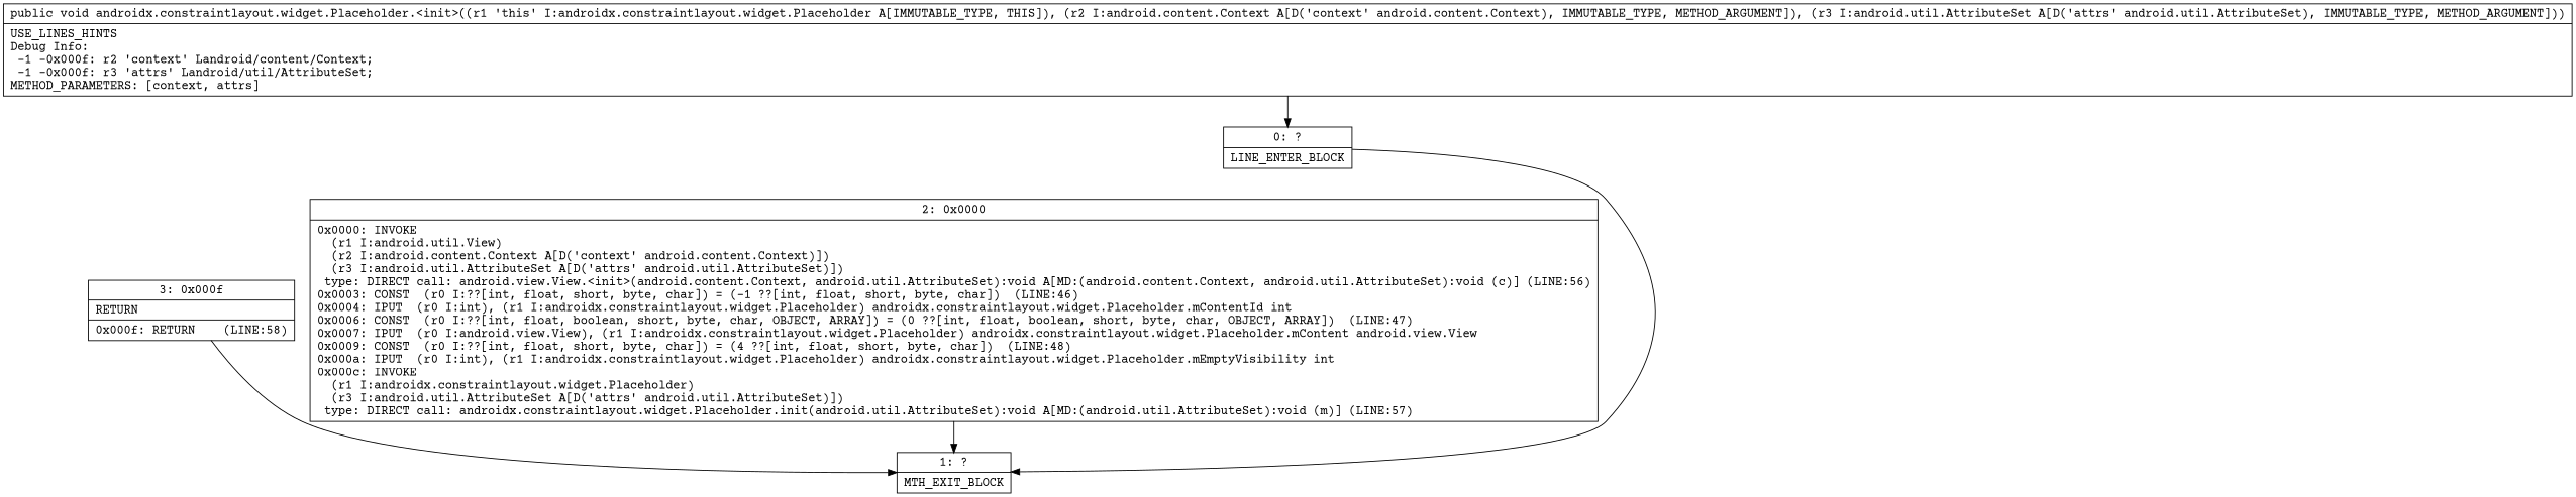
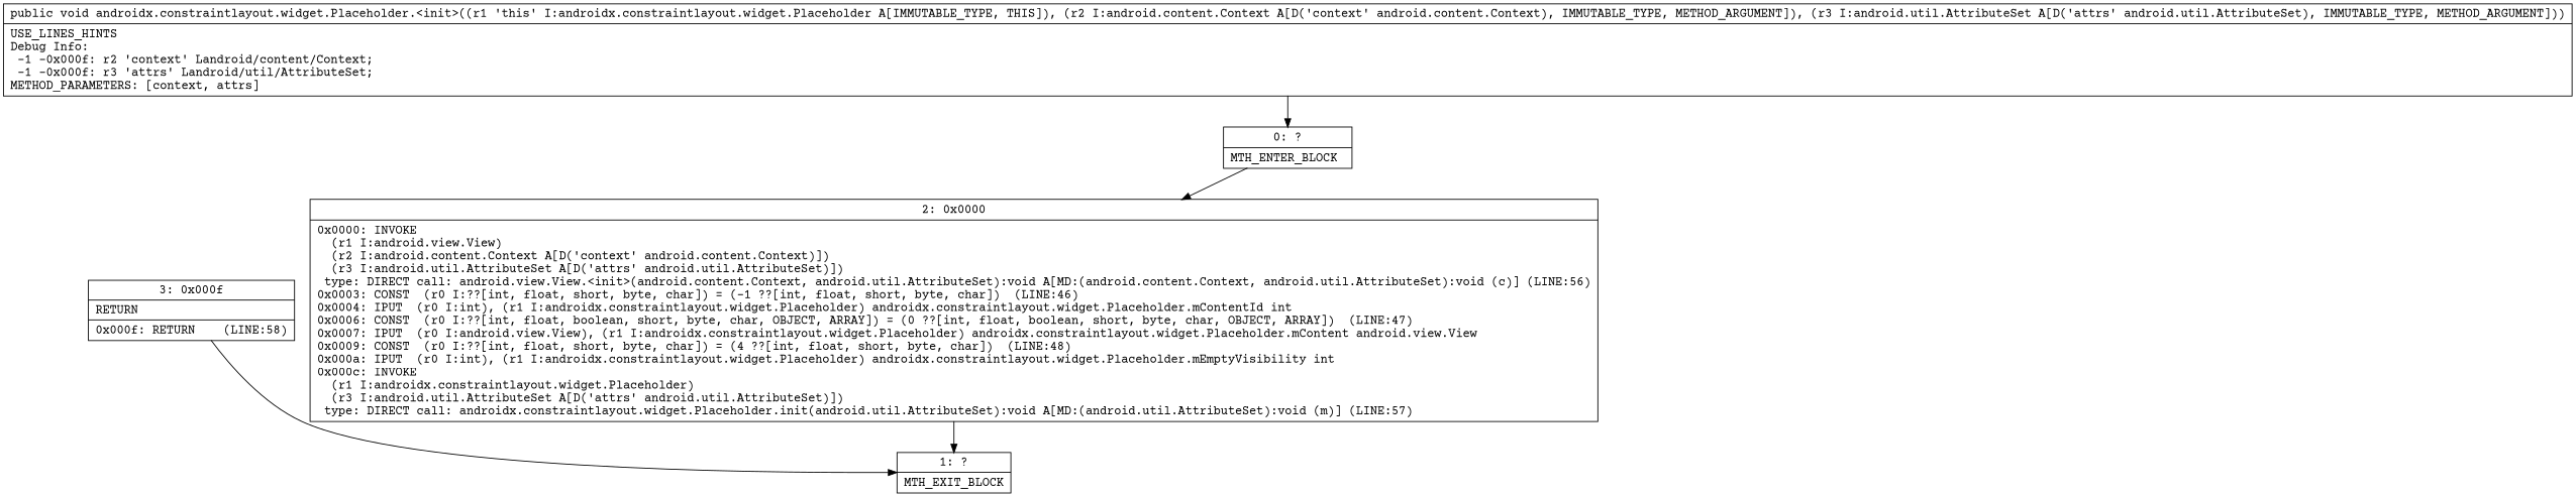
  digraph {
    fontname="Courier Prime"
    node [fontname="Courier Prime" shape=record]
    edge [fontname="Courier Prime"]
-   n1 [label="{0\:\ ?|LINE_ENTER_BLOCK\l}"]
-   n2 [label="{2\:\ 0x0000|0x0000: INVOKE  \l  (r1 I:android.util.View)\l  (r2 I:android.content.Context A[D('context' android.content.Context)])\l  (r3 I:android.util.AttributeSet A[D('attrs' android.util.AttributeSet)])\l type: DIRECT call: android.view.View.\<init\>(android.content.Context, android.util.AttributeSet):void A[MD:(android.content.Context, android.util.AttributeSet):void (c)] (LINE:56)\l0x0003: CONST  (r0 I:??[int, float, short, byte, char]) = (\-1 ??[int, float, short, byte, char])  (LINE:46)\l0x0004: IPUT  (r0 I:int), (r1 I:androidx.constraintlayout.widget.Placeholder) androidx.constraintlayout.widget.Placeholder.mContentId int \l0x0006: CONST  (r0 I:??[int, float, boolean, short, byte, char, OBJECT, ARRAY]) = (0 ??[int, float, boolean, short, byte, char, OBJECT, ARRAY])  (LINE:47)\l0x0007: IPUT  (r0 I:android.view.View), (r1 I:androidx.constraintlayout.widget.Placeholder) androidx.constraintlayout.widget.Placeholder.mContent android.view.View \l0x0009: CONST  (r0 I:??[int, float, short, byte, char]) = (4 ??[int, float, short, byte, char])  (LINE:48)\l0x000a: IPUT  (r0 I:int), (r1 I:androidx.constraintlayout.widget.Placeholder) androidx.constraintlayout.widget.Placeholder.mEmptyVisibility int \l0x000c: INVOKE  \l  (r1 I:androidx.constraintlayout.widget.Placeholder)\l  (r3 I:android.util.AttributeSet A[D('attrs' android.util.AttributeSet)])\l type: DIRECT call: androidx.constraintlayout.widget.Placeholder.init(android.util.AttributeSet):void A[MD:(android.util.AttributeSet):void (m)] (LINE:57)\l}"]
+   n1 [label="{0\:\ ?|MTH_ENTER_BLOCK\l}"]
+   n2 [label="{2\:\ 0x0000|0x0000: INVOKE  \l  (r1 I:android.view.View)\l  (r2 I:android.content.Context A[D('context' android.content.Context)])\l  (r3 I:android.util.AttributeSet A[D('attrs' android.util.AttributeSet)])\l type: DIRECT call: android.view.View.\<init\>(android.content.Context, android.util.AttributeSet):void A[MD:(android.content.Context, android.util.AttributeSet):void (c)] (LINE:56)\l0x0003: CONST  (r0 I:??[int, float, short, byte, char]) = (\-1 ??[int, float, short, byte, char])  (LINE:46)\l0x0004: IPUT  (r0 I:int), (r1 I:androidx.constraintlayout.widget.Placeholder) androidx.constraintlayout.widget.Placeholder.mContentId int \l0x0006: CONST  (r0 I:??[int, float, boolean, short, byte, char, OBJECT, ARRAY]) = (0 ??[int, float, boolean, short, byte, char, OBJECT, ARRAY])  (LINE:47)\l0x0007: IPUT  (r0 I:android.view.View), (r1 I:androidx.constraintlayout.widget.Placeholder) androidx.constraintlayout.widget.Placeholder.mContent android.view.View \l0x0009: CONST  (r0 I:??[int, float, short, byte, char]) = (4 ??[int, float, short, byte, char])  (LINE:48)\l0x000a: IPUT  (r0 I:int), (r1 I:androidx.constraintlayout.widget.Placeholder) androidx.constraintlayout.widget.Placeholder.mEmptyVisibility int \l0x000c: INVOKE  \l  (r1 I:androidx.constraintlayout.widget.Placeholder)\l  (r3 I:android.util.AttributeSet A[D('attrs' android.util.AttributeSet)])\l type: DIRECT call: androidx.constraintlayout.widget.Placeholder.init(android.util.AttributeSet):void A[MD:(android.util.AttributeSet):void (m)] (LINE:57)\l}"]
    n3 [label="{1\:\ ?|MTH_EXIT_BLOCK\l}"]
    n4 [label="{3\:\ 0x000f|RETURN\l|0x000f: RETURN    (LINE:58)\l}"]
    n5 [label="{public void androidx.constraintlayout.widget.Placeholder.\<init\>((r1 'this' I:androidx.constraintlayout.widget.Placeholder A[IMMUTABLE_TYPE, THIS]), (r2 I:android.content.Context A[D('context' android.content.Context), IMMUTABLE_TYPE, METHOD_ARGUMENT]), (r3 I:android.util.AttributeSet A[D('attrs' android.util.AttributeSet), IMMUTABLE_TYPE, METHOD_ARGUMENT]))  | USE_LINES_HINTS\lDebug Info:\l  \-1 \-0x000f: r2 'context' Landroid\/content\/Context;\l  \-1 \-0x000f: r3 'attrs' Landroid\/util\/AttributeSet;\lMETHOD_PARAMETERS: [context, attrs]\l}"]
-   n1 -> n3
+   n1 -> n2
    n2 -> n3
    n4 -> n3
    n5 -> n1
  }
